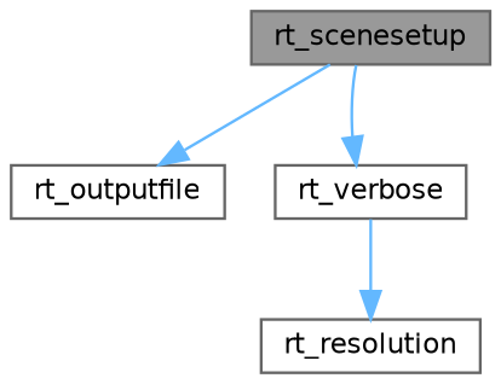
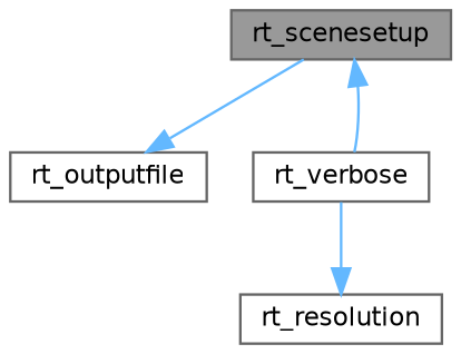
  digraph {
    rankdir=TB
    node [color=grey40 fillcolor=white fontname=Helvetica fontsize=10 shape=box style=filled]
    edge [color=steelblue1 fontname=Helvetica fontsize=10 labelfontname=Helvetica labelfontsize=10 style=solid]
    n1 [color=gray40 fillcolor=grey60 fontcolor=black height=0.2 label=rt_scenesetup width=0.4]
    n2 [height=0.2 label=rt_outputfile width=0.4]
    n3 [height=0.2 label=rt_verbose width=0.4]
    n4 [height=0.2 label=rt_resolution width=0.4]
    n1 -> n2
-   n1 -> n3
+   n3 -> n1
    n3 -> n4
  }
